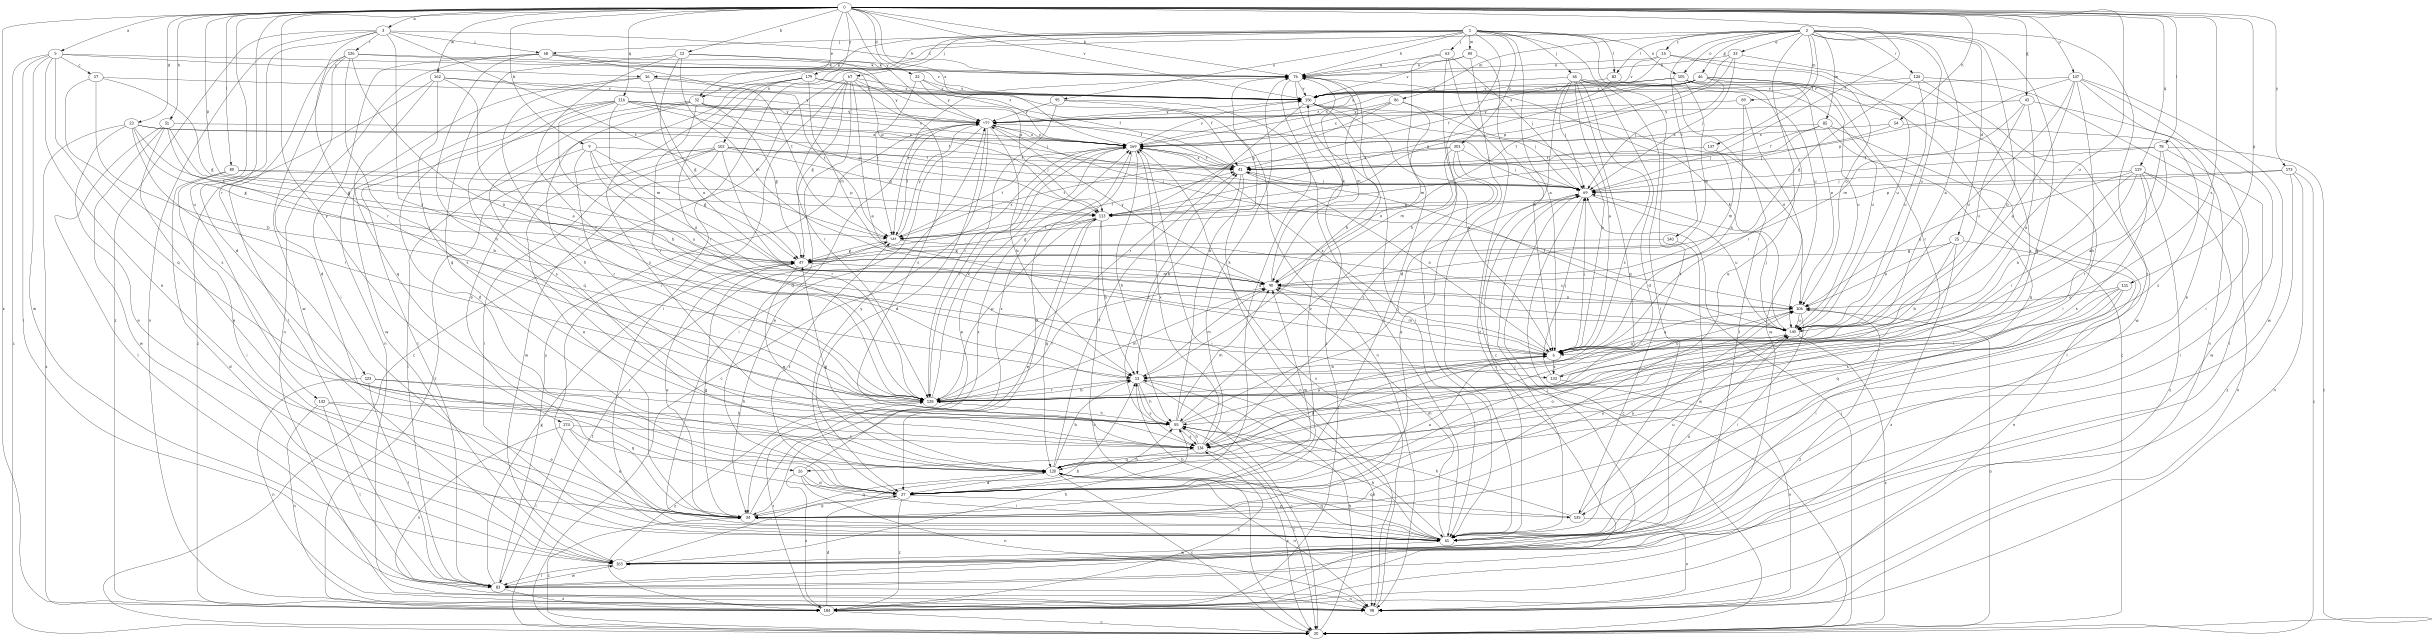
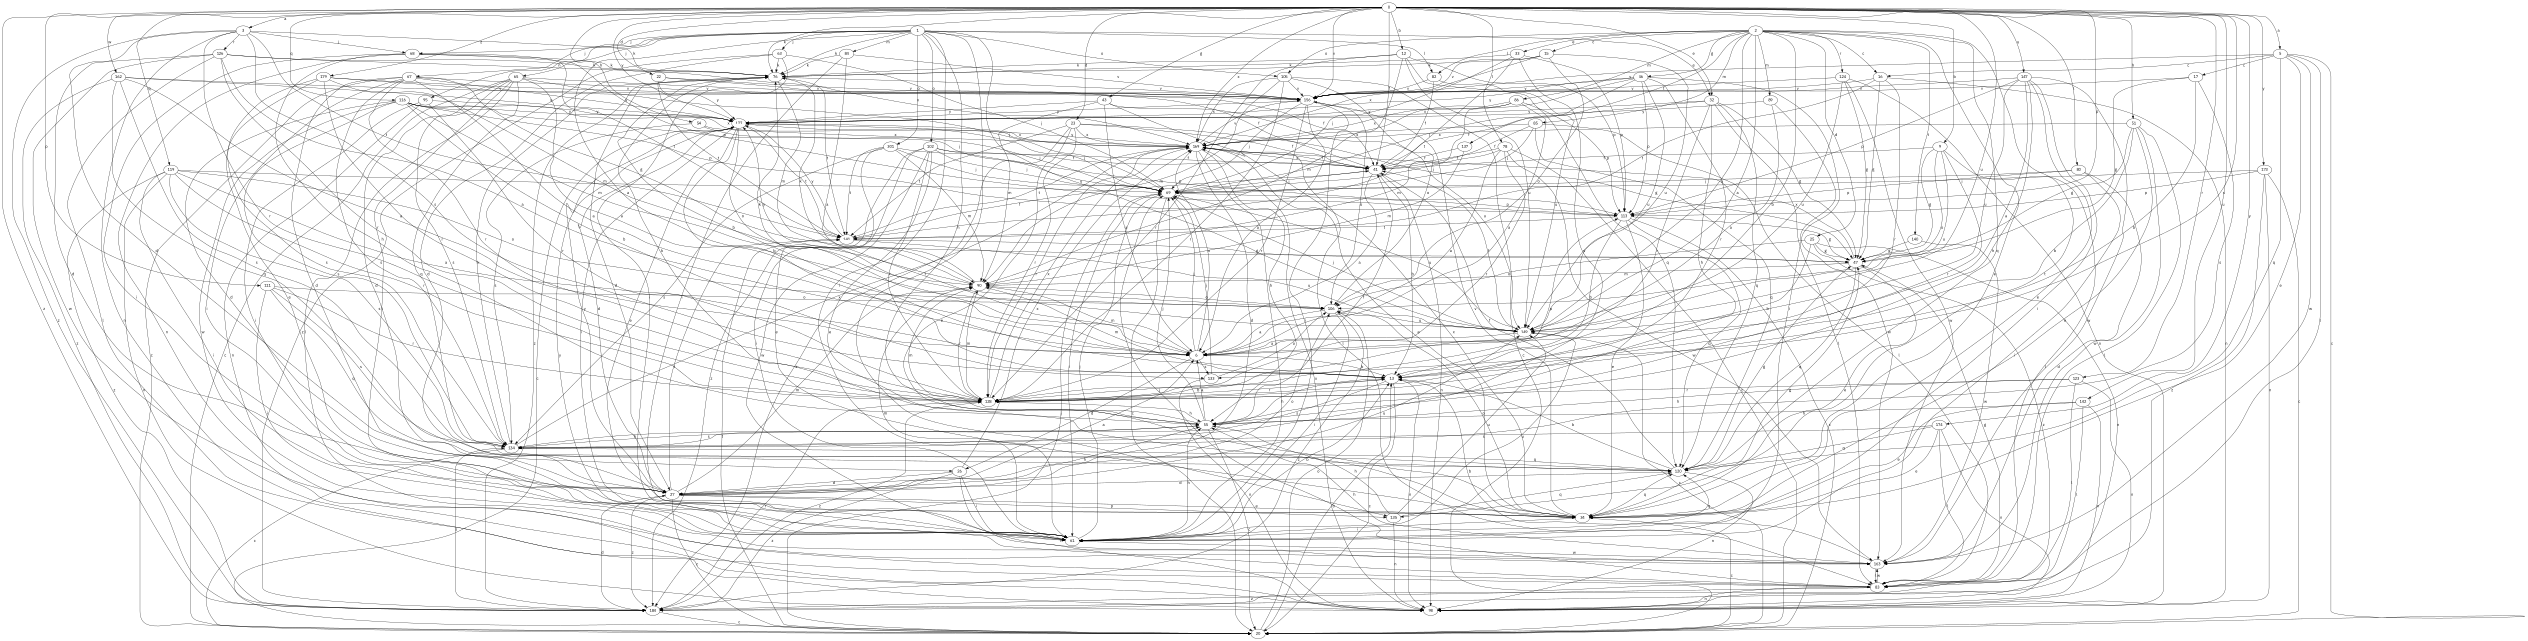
  strict digraph {
    fontname="IBM Plex Sans"
    node [fontname="IBM Plex Sans"]
    edge [fontname="IBM Plex Sans"]
    0
    3
    5
    9
    12
    22
    23
    32
    41
    43
    51
    54
    76
    78
    80
    111
    113
    116
    119
    123
    133
    142
    147
    149
    156
    162
    169
    173
    174
    177
    179
    184
    68
    26
    98
    126
    128
    141
    16
    34
    120
    17
    20
    83
    163
    47
    106
    90
    55
    6
    13
    69
    134
    27
    61
    1
    63
    65
    67
    82
    84
    95
    n63 [label=301]
    102
    105
    135
    2
    15
    25
    33
    46
    85
    86
    89
    124
    137
    140
    0 -> 3 [label=a]
    0 -> 5 [label=a]
    0 -> 9 [label=b]
    0 -> 12 [label=b]
    0 -> 22 [label=d]
    0 -> 23 [label=d]
    0 -> 32 [label=e]
    0 -> 41 [label=f]
    0 -> 43 [label=g]
    0 -> 51 [label=h]
    0 -> 54 [label=h]
    0 -> 76 [label=k]
    0 -> 78 [label=l]
    0 -> 80 [label=l]
    0 -> 111 [label=p]
    0 -> 113 [label=p]
    0 -> 116 [label=q]
    0 -> 119 [label=q]
    0 -> 123 [label=r]
    0 -> 133 [label=s]
    0 -> 142 [label=u]
    0 -> 147 [label=u]
    0 -> 149 [label=u]
    0 -> 156 [label=v]
    0 -> 162 [label=w]
    0 -> 169 [label=x]
    0 -> 173 [label=y]
    0 -> 174 [label=y]
    0 -> 177 [label=y]
    0 -> 179 [label=z]
    0 -> 184 [label=z]
    3 -> 76 [label=k]
    3 -> 133 [label=s]
    3 -> 184 [label=z]
    3 -> 68 [label=j]
    3 -> 26 [label=d]
    3 -> 98 [label=n]
    3 -> 126 [label=r]
    3 -> 128 [label=r]
    3 -> 141 [label=t]
    5 -> 156 [label=v]
    5 -> 16 [label=c]
    5 -> 34 [label=e]
    5 -> 120 [label=q]
    5 -> 17 [label=c]
    5 -> 20 [label=c]
    5 -> 83 [label=l]
    5 -> 163 [label=w]
    9 -> 41 [label=f]
    9 -> 149 [label=u]
    9 -> 128 [label=r]
    9 -> 83 [label=l]
    9 -> 47 [label=g]
    9 -> 106 [label=o]
    12 -> 76 [label=k]
    12 -> 113 [label=p]
    12 -> 149 [label=u]
    12 -> 128 [label=r]
    12 -> 120 [label=q]
    12 -> 90 [label=m]
    22 -> 41 [label=f]
    22 -> 156 [label=v]
    22 -> 177 [label=y]
    22 -> 141 [label=t]
    23 -> 41 [label=f]
    23 -> 169 [label=x]
    23 -> 184 [label=z]
    23 -> 128 [label=r]
    23 -> 141 [label=t]
    23 -> 34 [label=e]
    23 -> 47 [label=g]
    32 -> 41 [label=f]
    32 -> 177 [label=y]
    32 -> 128 [label=r]
    32 -> 120 [label=q]
    32 -> 83 [label=l]
    32 -> 47 [label=g]
    32 -> 55 [label=h]
    41 -> 169 [label=x]
    41 -> 98 [label=n]
    41 -> 6 [label=a]
    41 -> 13 [label=b]
    41 -> 69 [label=j]
    43 -> 149 [label=u]
    43 -> 177 [label=y]
    43 -> 83 [label=l]
    43 -> 90 [label=m]
    43 -> 6 [label=a]
    51 -> 169 [label=x]
    51 -> 34 [label=e]
    51 -> 83 [label=l]
    51 -> 163 [label=w]
    51 -> 47 [label=g]
    51 -> 13 [label=b]
    54 -> 169 [label=x]
    54 -> 69 [label=j]
    54 -> 134 [label=s]
    76 -> 156 [label=v]
    76 -> 184 [label=z]
    76 -> 141 [label=t]
    76 -> 90 [label=m]
    76 -> 13 [label=b]
    76 -> 27 [label=d]
    78 -> 41 [label=f]
    78 -> 128 [label=r]
    78 -> 20 [label=c]
    78 -> 163 [label=w]
    78 -> 6 [label=a]
    78 -> 69 [label=j]
    80 -> 113 [label=p]
    80 -> 163 [label=d]
    80 -> 69 [label=j]
    80 -> 61 [label=i]
    111 -> 128 [label=r]
    111 -> 120 [label=q]
    111 -> 106 [label=o]
    111 -> 134 [label=s]
    111 -> 61 [label=i]
    113 -> 141 [label=t]
    113 -> 34 [label=e]
    113 -> 120 [label=q]
    113 -> 20 [label=c]
    113 -> 47 [label=g]
    113 -> 13 [label=b]
    116 -> 113 [label=p]
    116 -> 169 [label=x]
    116 -> 177 [label=y]
    116 -> 163 [label=w]
    116 -> 90 [label=m]
    116 -> 13 [label=b]
    116 -> 69 [label=j]
    116 -> 134 [label=s]
    116 -> 27 [label=d]
    119 -> 184 [label=z]
    119 -> 98 [label=n]
    119 -> 128 [label=r]
    119 -> 106 [label=o]
    119 -> 6 [label=a]
    119 -> 69 [label=j]
    119 -> 134 [label=s]
    119 -> 61 [label=i]
    123 -> 98 [label=n]
    123 -> 128 [label=r]
    123 -> 83 [label=l]
    123 -> 55 [label=h]
    133 -> 98 [label=n]
    133 -> 106 [label=o]
    133 -> 69 [label=j]
    142 -> 98 [label=n]
    142 -> 34 [label=e]
    142 -> 83 [label=l]
    142 -> 55 [label=h]
    147 -> 113 [label=p]
    147 -> 149 [label=u]
    147 -> 156 [label=v]
    147 -> 34 [label=e]
    147 -> 163 [label=w]
    147 -> 55 [label=h]
    147 -> 6 [label=a]
    147 -> 61 [label=i]
    149 -> 41 [label=f]
    149 -> 76 [label=k]
    149 -> 20 [label=c]
    149 -> 6 [label=a]
    149 -> 69 [label=j]
    156 -> 177 [label=y]
    156 -> 128 [label=r]
    156 -> 106 [label=o]
    156 -> 6 [label=a]
    156 -> 69 [label=j]
    156 -> 61 [label=i]
    162 -> 156 [label=v]
    162 -> 177 [label=y]
    162 -> 184 [label=z]
    162 -> 120 [label=q]
    162 -> 6 [label=a]
    162 -> 134 [label=s]
    169 -> 41 [label=f]
    169 -> 156 [label=v]
    169 -> 177 [label=y]
    169 -> 128 [label=r]
    169 -> 141 [label=t]
    169 -> 34 [label=e]
    169 -> 55 [label=h]
    169 -> 27 [label=d]
    169 -> 61 [label=i]
    173 -> 113 [label=p]
    173 -> 184 [label=z]
    173 -> 98 [label=n]
    173 -> 20 [label=c]
    173 -> 69 [label=j]
    174 -> 98 [label=n]
    174 -> 34 [label=e]
    174 -> 120 [label=q]
    174 -> 83 [label=l]
    174 -> 134 [label=s]
    177 -> 169 [label=x]
    177 -> 141 [label=t]
    177 -> 34 [label=e]
    177 -> 20 [label=c]
    177 -> 106 [label=o]
    177 -> 13 [label=b]
    177 -> 69 [label=j]
    177 -> 27 [label=d]
    177 -> 61 [label=i]
    179 -> 41 [label=f]
    179 -> 156 [label=v]
    179 -> 128 [label=r]
    179 -> 34 [label=e]
    179 -> 90 [label=m]
    179 -> 134 [label=s]
    184 -> 128 [label=r]
    184 -> 20 [label=c]
    184 -> 134 [label=s]
    184 -> 27 [label=d]
    68 -> 76 [label=k]
    68 -> 113 [label=p]
    68 -> 98 [label=n]
    68 -> 141 [label=t]
    68 -> 55 [label=h]
    68 -> 61 [label=i]
    26 -> 169 [label=x]
    26 -> 184 [label=z]
    26 -> 98 [label=n]
    26 -> 27 [label=d]
    26 -> 61 [label=i]
    98 -> 169 [label=x]
    126 -> 76 [label=k]
    126 -> 169 [label=x]
    126 -> 128 [label=r]
    126 -> 83 [label=l]
    126 -> 163 [label=w]
    126 -> 6 [label=a]
    126 -> 27 [label=d]
    128 -> 113 [label=p]
    128 -> 169 [label=x]
    128 -> 184 [label=z]
    128 -> 90 [label=m]
    128 -> 55 [label=h]
    128 -> 13 [label=b]
    141 -> 41 [label=f]
    141 -> 149 [label=u]
    141 -> 177 [label=y]
    141 -> 47 [label=g]
    16 -> 156 [label=v]
    16 -> 98 [label=n]
    16 -> 128 [label=r]
    16 -> 141 [label=t]
    16 -> 47 [label=g]
    34 -> 156 [label=v]
    34 -> 169 [label=x]
    34 -> 120 [label=q]
    34 -> 20 [label=c]
    34 -> 47 [label=g]
    34 -> 106 [label=o]
    34 -> 61 [label=i]
    120 -> 41 [label=f]
    120 -> 98 [label=n]
-   120 -> 20 [label=c]
+   27 -> 20 [label=c]
    120 -> 47 [label=g]
    120 -> 13 [label=b]
    120 -> 27 [label=d]
    17 -> 156 [label=v]
    17 -> 47 [label=g]
    17 -> 13 [label=b]
    17 -> 134 [label=s]
    20 -> 141 [label=t]
    20 -> 106 [label=o]
    20 -> 13 [label=b]
    20 -> 69 [label=j]
    83 -> 177 [label=y]
    83 -> 184 [label=z]
    83 -> 98 [label=n]
    83 -> 163 [label=w]
    83 -> 47 [label=g]
    83 -> 69 [label=j]
    163 -> 83 [label=l]
    163 -> 55 [label=h]
    163 -> 13 [label=b]
    47 -> 169 [label=x]
    47 -> 34 [label=e]
    47 -> 120 [label=q]
    47 -> 90 [label=m]
    106 -> 149 [label=u]
    106 -> 184 [label=z]
    106 -> 6 [label=a]
    106 -> 61 [label=i]
    90 -> 76 [label=k]
    90 -> 177 [label=y]
    90 -> 128 [label=r]
    90 -> 106 [label=o]
    55 -> 41 [label=f]
    55 -> 76 [label=k]
    55 -> 20 [label=c]
    55 -> 90 [label=m]
    55 -> 6 [label=a]
    55 -> 69 [label=j]
    55 -> 134 [label=s]
    6 -> 133 [label=s]
    6 -> 169 [label=x]
    6 -> 26 [label=d]
    6 -> 90 [label=m]
    6 -> 13 [label=b]
    6 -> 69 [label=j]
    13 -> 98 [label=n]
    13 -> 128 [label=r]
    13 -> 20 [label=c]
    13 -> 90 [label=m]
    13 -> 55 [label=h]
    13 -> 134 [label=s]
    69 -> 113 [label=p]
    69 -> 149 [label=u]
    69 -> 20 [label=c]
    69 -> 61 [label=i]
    134 -> 76 [label=k]
    134 -> 169 [label=x]
    134 -> 120 [label=q]
    134 -> 20 [label=c]
    134 -> 55 [label=h]
    27 -> 149 [label=u]
    27 -> 177 [label=y]
    27 -> 184 [label=z]
    27 -> 141 [label=t]
    27 -> 34 [label=e]
    27 -> 106 [label=o]
    27 -> 90 [label=m]
    27 -> 55 [label=h]
    27 -> 6 [label=a]
    27 -> 135 [label=p]
    61 -> 149 [label=u]
    61 -> 120 [label=q]
    61 -> 163 [label=w]
    61 -> 90 [label=m]
    61 -> 55 [label=h]
    61 -> 13 [label=b]
    61 -> 69 [label=j]
    1 -> 32 [label=e]
    1 -> 76 [label=k]
    1 -> 149 [label=u]
    1 -> 68 [label=j]
    1 -> 55 [label=h]
    1 -> 6 [label=a]
    1 -> 61 [label=i]
    1 -> 63 [label=j]
    1 -> 65 [label=j]
    1 -> 67 [label=j]
    1 -> 82 [label=l]
    1 -> 84 [label=m]
    1 -> 95 [label=n]
    1 -> n63 [label=o]
    1 -> 102 [label=o]
    1 -> 105 [label=o]
    1 -> 135 [label=t]
    63 -> 76 [label=k]
    63 -> 184 [label=z]
    63 -> 69 [label=j]
    63 -> 27 [label=d]
    63 -> 61 [label=i]
    65 -> 156 [label=v]
    65 -> 120 [label=q]
    65 -> 20 [label=c]
    65 -> 83 [label=l]
    65 -> 6 [label=a]
    65 -> 69 [label=j]
    65 -> 134 [label=s]
    65 -> 27 [label=d]
    65 -> 61 [label=i]
    67 -> 156 [label=v]
    67 -> 177 [label=y]
    67 -> 128 [label=r]
    67 -> 20 [label=c]
    67 -> 47 [label=g]
    67 -> 6 [label=a]
    67 -> 134 [label=s]
    67 -> 27 [label=d]
    67 -> 61 [label=i]
    82 -> 41 [label=f]
    82 -> 149 [label=u]
    82 -> 156 [label=v]
    84 -> 76 [label=k]
    84 -> 156 [label=v]
    84 -> 6 [label=a]
    84 -> 61 [label=i]
    95 -> 177 [label=y]
    95 -> 98 [label=n]
    95 -> 128 [label=r]
    95 -> 61 [label=i]
    n63 -> 41 [label=f]
    n63 -> 141 [label=t]
    n63 -> 34 [label=e]
    n63 -> 90 [label=m]
    n63 -> 69 [label=j]
    n63 -> 134 [label=s]
    102 -> 41 [label=f]
    102 -> 113 [label=p]
    102 -> 184 [label=z]
    102 -> 128 [label=r]
    102 -> 34 [label=e]
    102 -> 163 [label=w]
    102 -> 69 [label=j]
    102 -> 61 [label=i]
    105 -> 156 [label=v]
    105 -> 169 [label=x]
    105 -> 128 [label=r]
    105 -> 20 [label=c]
    105 -> 106 [label=o]
    105 -> 90 [label=m]
    135 -> 149 [label=u]
    135 -> 98 [label=n]
    135 -> 120 [label=q]
    135 -> 55 [label=h]
    2 -> 149 [label=u]
    2 -> 16 [label=c]
    2 -> 34 [label=e]
    2 -> 120 [label=q]
    2 -> 6 [label=a]
    2 -> 13 [label=b]
    2 -> 82 [label=l]
    2 -> 105 [label=o]
    2 -> 135 [label=t]
    2 -> 15 [label=c]
    2 -> 25 [label=d]
    2 -> 33 [label=e]
    2 -> 46 [label=g]
    2 -> 85 [label=m]
    2 -> 86 [label=m]
    2 -> 89 [label=m]
    2 -> 124 [label=r]
    2 -> 137 [label=t]
    2 -> 140 [label=t]
    15 -> 76 [label=k]
    15 -> 149 [label=u]
    15 -> 156 [label=v]
    15 -> 169 [label=x]
    15 -> 106 [label=o]
    25 -> 184 [label=z]
    25 -> 98 [label=n]
    25 -> 47 [label=g]
    25 -> 106 [label=o]
    25 -> 13 [label=b]
    33 -> 76 [label=k]
    33 -> 113 [label=p]
    33 -> 141 [label=t]
    33 -> 69 [label=j]
    33 -> 134 [label=s]
    46 -> 113 [label=p]
    46 -> 149 [label=u]
    46 -> 156 [label=v]
    46 -> 169 [label=x]
    46 -> 177 [label=y]
    46 -> 128 [label=r]
    46 -> 69 [label=j]
    46 -> 61 [label=i]
    85 -> 41 [label=f]
    85 -> 169 [label=x]
    85 -> 120 [label=q]
    85 -> 83 [label=l]
    85 -> 69 [label=j]
    86 -> 113 [label=p]
    86 -> 169 [label=x]
    86 -> 177 [label=y]
    86 -> 90 [label=m]
    86 -> 6 [label=a]
    89 -> 177 [label=y]
    89 -> 163 [label=w]
    89 -> 6 [label=a]
    124 -> 149 [label=u]
    124 -> 156 [label=v]
    124 -> 98 [label=n]
    124 -> 163 [label=w]
    124 -> 47 [label=g]
    137 -> 41 [label=f]
    137 -> 90 [label=m]
    140 -> 163 [label=w]
    140 -> 47 [label=g]
  }
